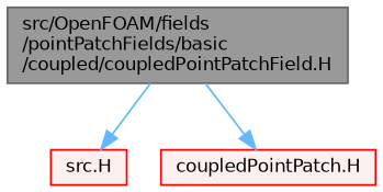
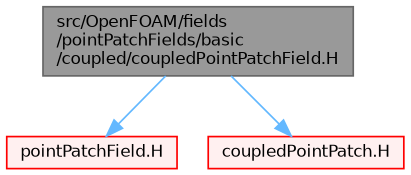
  digraph {
    node [color=red fillcolor="#FFF0F0" fontname=Helvetica fontsize=10 shape=box style=filled]
    edge [color=steelblue1 fontname=Helvetica fontsize=10 labelfontname=Helvetica labelfontsize=10 style=solid]
    n1 [color=gray40 fillcolor=grey60 fontcolor=black height=0.2 label="src/OpenFOAM/fields\l/pointPatchFields/basic\l/coupled/coupledPointPatchField.H" width=0.4]
-   n2 [height=0.2 label="src.H" width=0.4]
+   n2 [height=0.2 label="pointPatchField.H" width=0.4]
    n3 [height=0.2 label="coupledPointPatch.H" width=0.4]
    n1 -> n2
    n1 -> n3
  }
